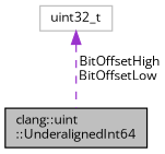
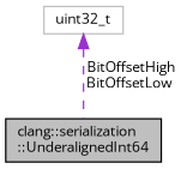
  digraph {
    fontname="Open Sans"
    node [fontname="Open Sans" fontsize=10 shape=record]
-   n1 [color=black fillcolor=grey75 fontcolor=black height=0.2 label="clang::uint\l::UnderalignedInt64" style=filled width=0.4]
+   n1 [color=black fillcolor=grey75 fontcolor=black height=0.2 label="clang::serialization\l::UnderalignedInt64" style=filled width=0.4]
    n2 [color=grey75 height=0.2 label=uint32_t width=0.4]
    n2 -> n1 [color=darkorchid3 dir=back fontname="Open Sans" fontsize=10 label=" BitOffsetHigh\nBitOffsetLow" labelfontname=Helvetica labelfontsize=10 style=dashed]
  }
